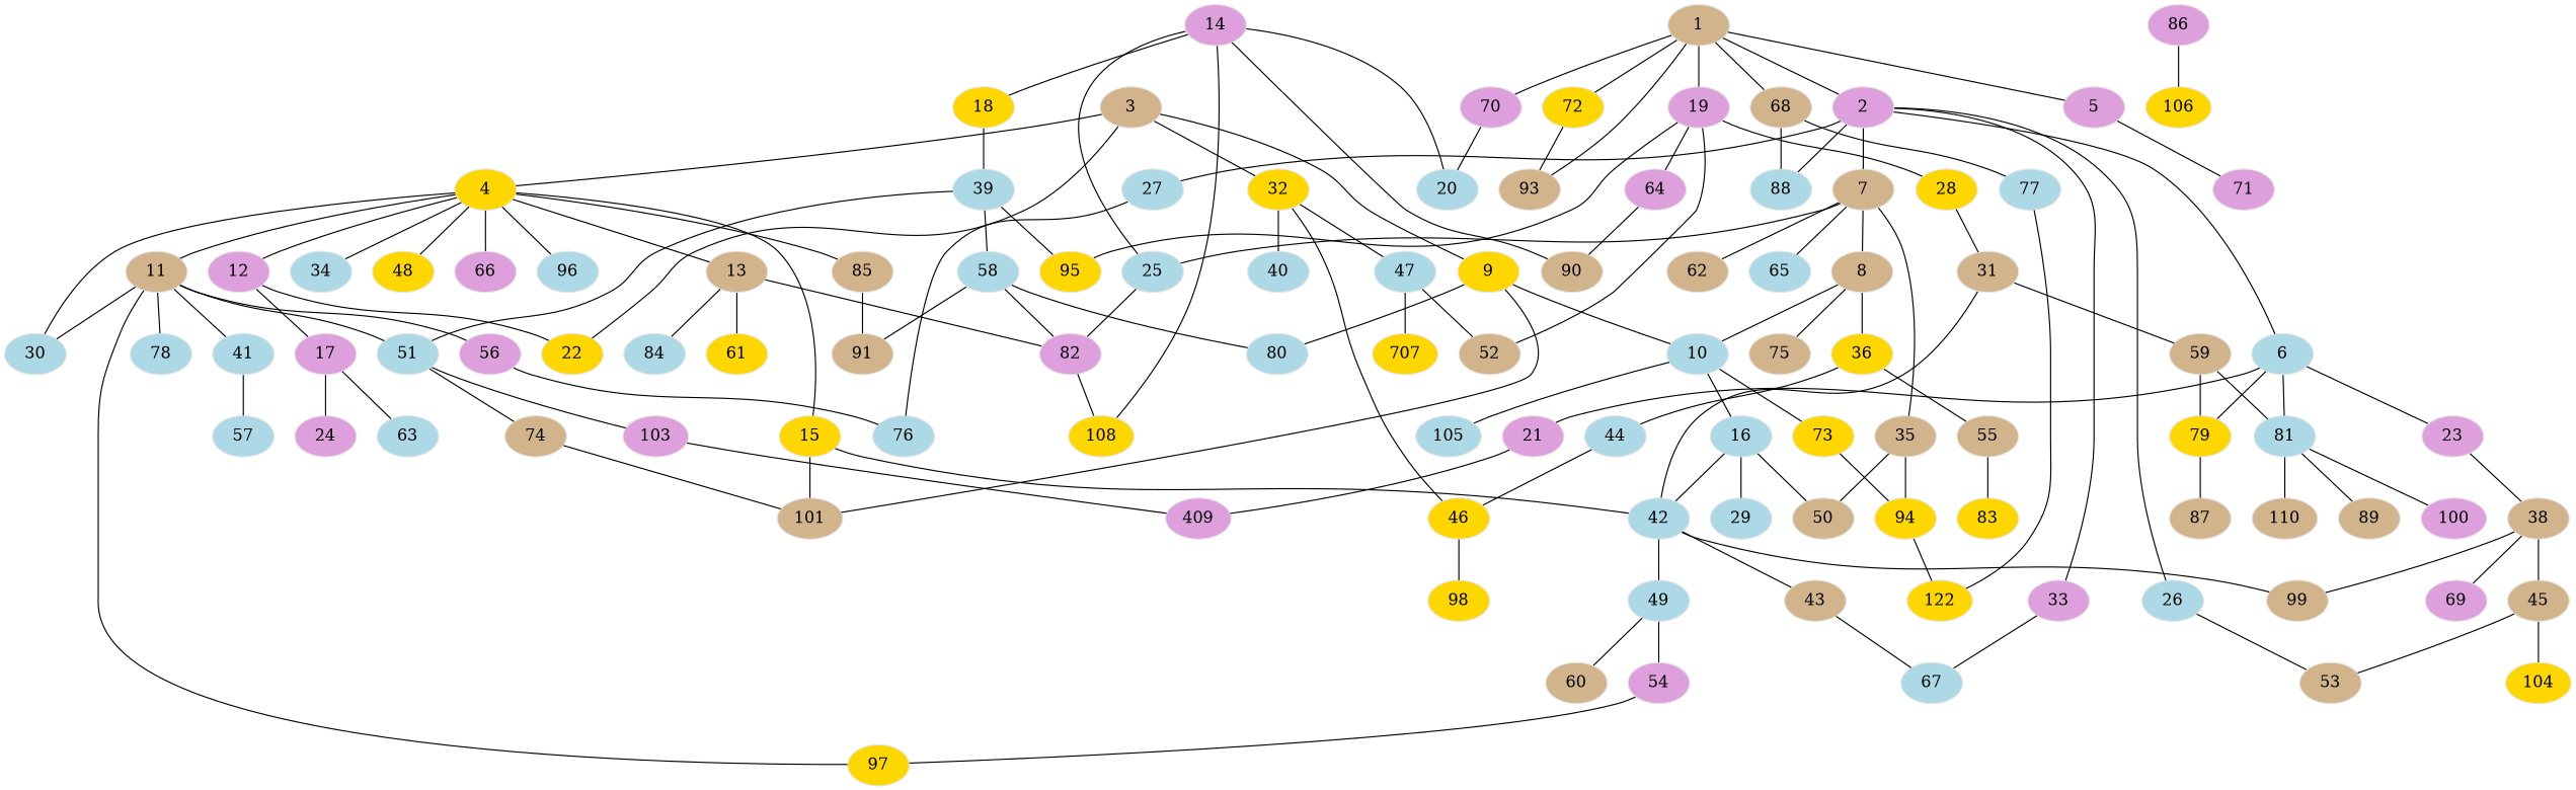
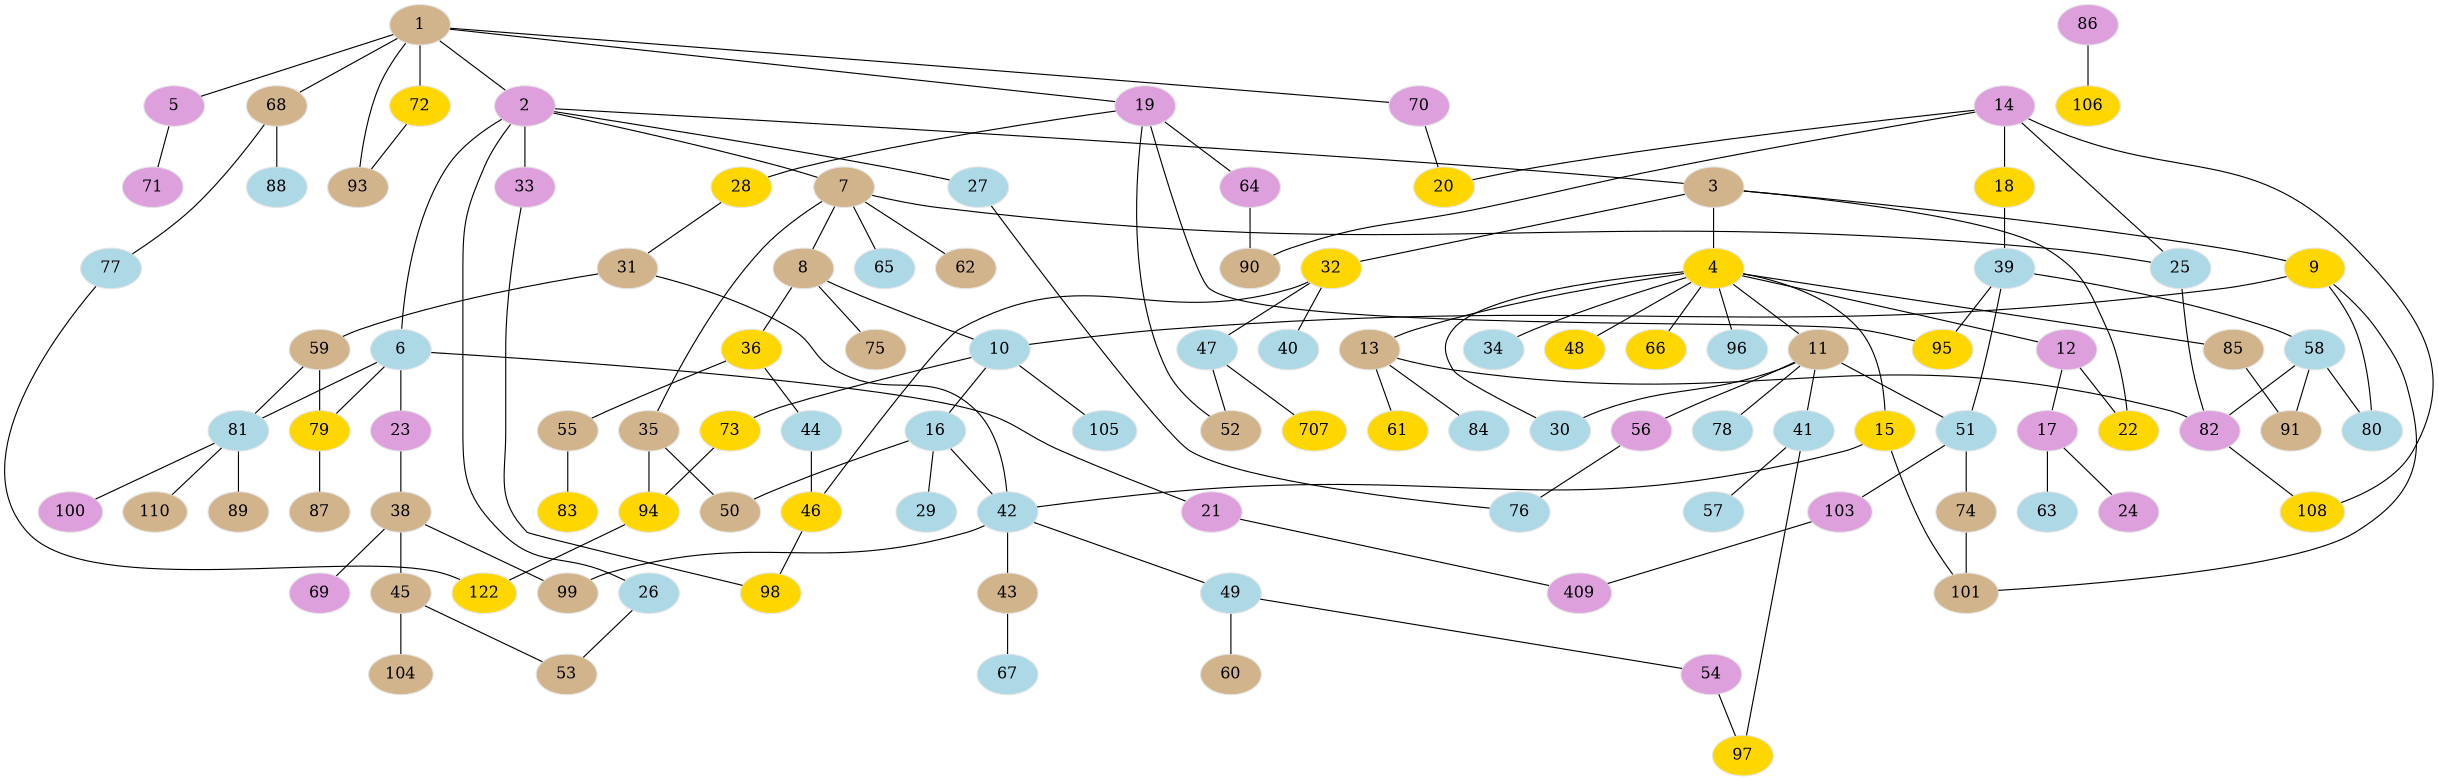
  graph {
    node [color=gray90 fillcolor=lightblue style=filled]
    2 [fillcolor=plum]
    1 [fillcolor=tan]
    5 [fillcolor=plum]
    19 [fillcolor=plum]
    68 [fillcolor=tan]
    70 [fillcolor=plum]
    72 [fillcolor=gold]
    93 [fillcolor=tan]
    3 [fillcolor=tan]
    6
    7 [fillcolor=tan]
    26
    27
    33 [fillcolor=plum]
    71 [fillcolor=plum]
    28 [fillcolor=gold]
    52 [fillcolor=tan]
    64 [fillcolor=plum]
    95 [fillcolor=gold]
    77
    88
-   20
+   20 [fillcolor=gold]
    4 [fillcolor=gold]
    9 [fillcolor=gold]
    22 [fillcolor=gold]
    32 [fillcolor=gold]
    21 [fillcolor=plum]
    23 [fillcolor=plum]
    79 [fillcolor=gold]
    81
    8 [fillcolor=tan]
    25
    35 [fillcolor=tan]
    62 [fillcolor=tan]
    65
    53 [fillcolor=tan]
    76
    67
    11 [fillcolor=tan]
    12 [fillcolor=plum]
    13 [fillcolor=tan]
    15 [fillcolor=gold]
    30
    34
    48 [fillcolor=gold]
-   66 [fillcolor=plum]
+   66 [fillcolor=gold]
    85 [fillcolor=tan]
    96
    10
    80
    101 [fillcolor=tan]
    40
    46 [fillcolor=gold]
    47
    41
    51
    56 [fillcolor=plum]
    78
    97 [fillcolor=gold]
    17 [fillcolor=plum]
    61 [fillcolor=gold]
    82 [fillcolor=plum]
    84
    42
    91 [fillcolor=tan]
    14 [fillcolor=plum]
    18 [fillcolor=gold]
    90 [fillcolor=tan]
    108 [fillcolor=gold]
    n70 [fillcolor=plum label=409]
    38 [fillcolor=tan]
    87 [fillcolor=tan]
    89 [fillcolor=tan]
    100 [fillcolor=plum]
    110 [fillcolor=tan]
    36 [fillcolor=gold]
    75 [fillcolor=tan]
    50 [fillcolor=tan]
    94 [fillcolor=gold]
    16
    73 [fillcolor=gold]
    105
    44
    55 [fillcolor=tan]
    29
    57
    74 [fillcolor=tan]
    103 [fillcolor=plum]
    24 [fillcolor=plum]
    63
    86 [fillcolor=plum]
    106 [fillcolor=gold]
    39
    99 [fillcolor=tan]
    43 [fillcolor=tan]
    49
    58
    31 [fillcolor=tan]
    45 [fillcolor=tan]
    69 [fillcolor=plum]
    59 [fillcolor=tan]
    98 [fillcolor=gold]
    n103 [fillcolor=gold label=707]
    n104 [fillcolor=gold label=122]
    83 [fillcolor=gold]
-   104 [fillcolor=gold]
+   104 [fillcolor=tan]
    54 [fillcolor=plum]
    60 [fillcolor=tan]
-   2 -- 88
+   2 -- 3
    2 -- 6
    2 -- 7
    2 -- 26
    2 -- 27
    2 -- 33
    1 -- 2
    1 -- 5
    1 -- 19
    1 -- 68
    1 -- 70
    1 -- 72
    1 -- 93
    5 -- 71
    19 -- 28
    19 -- 52
    19 -- 64
    19 -- 95
    68 -- 77
    68 -- 88
    70 -- 20
    72 -- 93
    3 -- 4
    3 -- 9
    3 -- 22
    3 -- 32
    6 -- 21
    6 -- 23
    6 -- 79
    6 -- 81
    7 -- 8
    7 -- 25
    7 -- 35
    7 -- 62
    7 -- 65
    26 -- 53
    27 -- 76
-   33 -- 67
+   33 -- 98
    28 -- 31
    64 -- 90
    77 -- n104
    4 -- 11
    4 -- 12
    4 -- 13
    4 -- 15
    4 -- 30
    4 -- 34
    4 -- 48
    4 -- 66
    4 -- 85
    4 -- 96
    9 -- 10
    9 -- 80
    9 -- 101
    32 -- 40
    32 -- 46
    32 -- 47
    21 -- n70
    23 -- 38
    79 -- 87
    81 -- 89
    81 -- 100
    81 -- 110
    8 -- 10
    8 -- 36
    8 -- 75
    25 -- 82
    35 -- 50
    35 -- 94
    11 -- 30
    11 -- 41
    11 -- 51
    11 -- 56
    11 -- 78
-   11 -- 97
+   41 -- 97
    12 -- 22
    12 -- 17
    13 -- 61
    13 -- 82
    13 -- 84
    15 -- 101
    15 -- 42
    85 -- 91
    10 -- 16
    10 -- 73
    10 -- 105
    46 -- 98
    47 -- 52
    47 -- n103
    41 -- 57
    51 -- 74
    51 -- 103
    56 -- 76
    17 -- 24
    17 -- 63
    82 -- 108
    42 -- 99
    42 -- 43
    42 -- 49
    14 -- 20
    14 -- 25
    14 -- 18
    14 -- 90
    14 -- 108
    18 -- 39
    38 -- 99
    38 -- 45
    38 -- 69
    36 -- 44
    36 -- 55
    94 -- n104
    16 -- 42
    16 -- 50
    16 -- 29
    73 -- 94
    44 -- 46
    55 -- 83
    74 -- 101
    103 -- n70
    86 -- 106
    39 -- 95
    39 -- 51
    39 -- 58
    43 -- 67
    49 -- 54
    49 -- 60
    58 -- 80
    58 -- 82
    58 -- 91
    31 -- 42
    31 -- 59
    45 -- 53
    45 -- 104
    59 -- 79
    59 -- 81
    54 -- 97
  }
